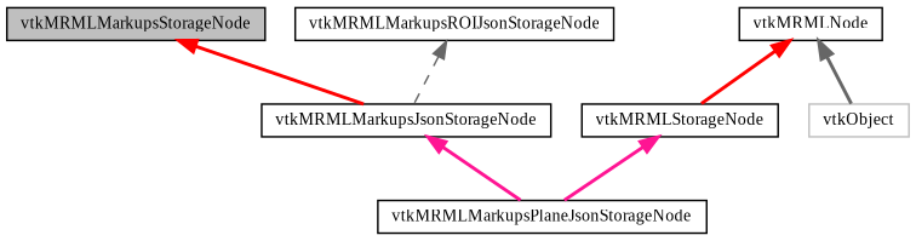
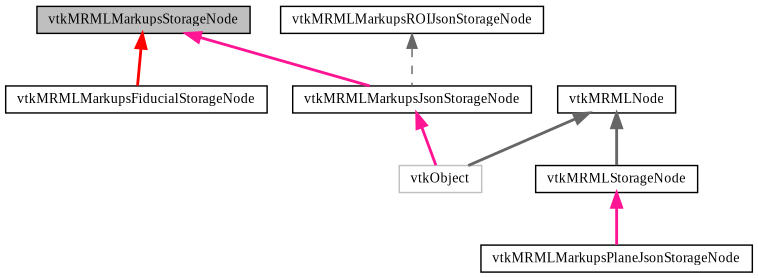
  digraph {
    fontname="Liberation Serif"
    node [color=black fontname="Liberation Serif" fontsize=10 shape=record]
    edge [color=gray40 dir=back fontname="Liberation Serif" fontsize=10 labelfontname=Helvetica labelfontsize=10 style=bold]
    n1 [fillcolor=grey75 fontcolor=black height=0.2 label=vtkMRMLMarkupsStorageNode style=filled width=0.4]
+   n2 [height=0.2 label=vtkMRMLMarkupsFiducialStorageNode width=0.4]
    n3 [height=0.2 label=vtkMRMLMarkupsJsonStorageNode width=0.4]
    n4 [height=0.2 label=vtkMRMLMarkupsPlaneJsonStorageNode width=0.4]
    n5 [height=0.2 label=vtkMRMLStorageNode width=0.4]
    n6 [height=0.2 label=vtkMRMLNode width=0.4]
    n7 [color=grey75 height=0.2 label=vtkObject width=0.4]
    n8 [height=0.2 label=vtkMRMLMarkupsROIJsonStorageNode width=0.4]
-   n1 -> n3 [color=red]
-   n3 -> n4 [color=deeppink]
+   n1 -> n2 [color=red]
+   n1 -> n3 [color=deeppink]
+   n3 -> n7 [color=deeppink]
    n5 -> n4 [color=deeppink]
-   n6 -> n5 [color=red]
+   n6 -> n5
    n6 -> n7
    n8 -> n3 [style=dashed]
  }
